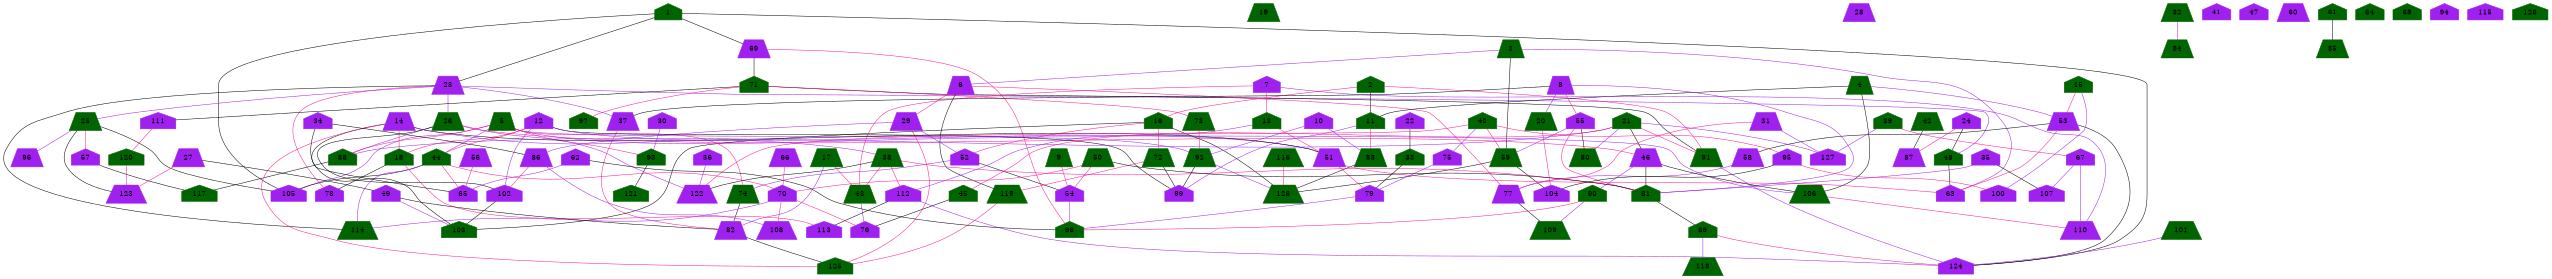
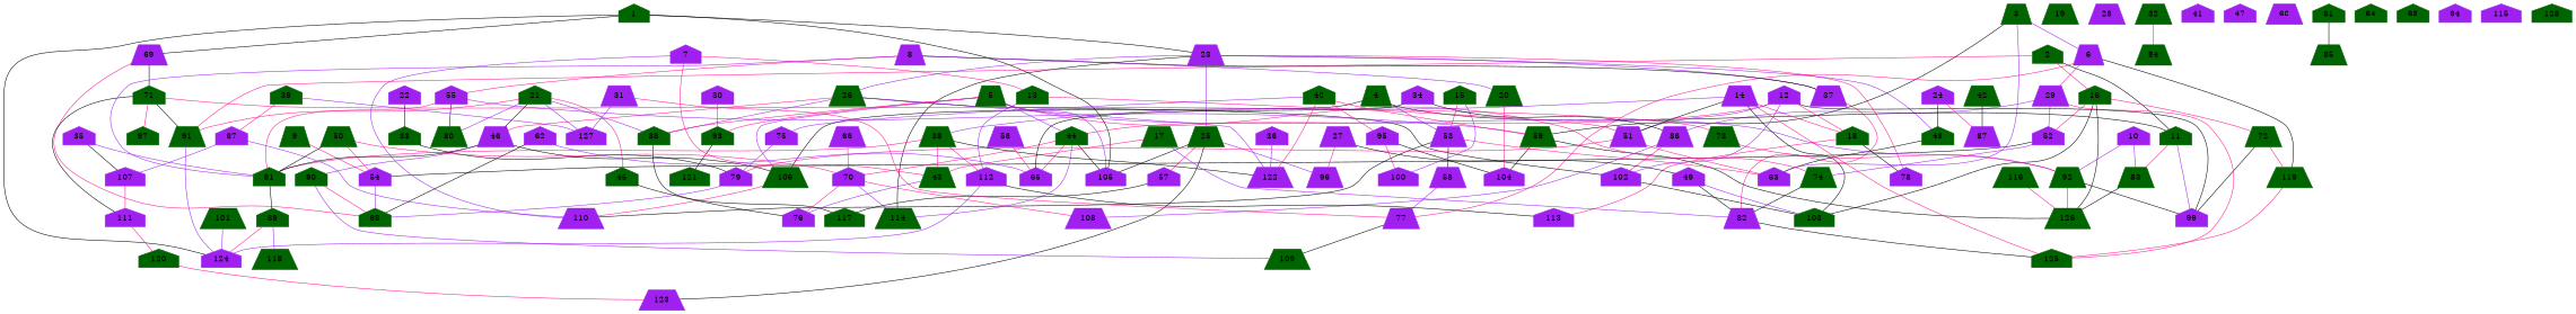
  graph {
    node [color=purple shape=house style=filled]
    edge [color=deeppink]
    1 [color=darkgreen]
    23 [shape=trapezium]
    69 [shape=trapezium]
    105
    124
    37 [shape=trapezium]
    78
    25 [color=darkgreen shape=trapezium]
    26 [color=darkgreen shape=trapezium]
    48 [color=darkgreen]
    114 [color=darkgreen shape=trapezium]
    98 [color=darkgreen]
    71 [color=darkgreen]
    2 [color=darkgreen]
    11 [color=darkgreen]
    16 [color=darkgreen]
    91 [color=darkgreen shape=trapezium]
    83 [color=darkgreen shape=trapezium]
    99
    103 [color=darkgreen]
    52
    72 [color=darkgreen shape=trapezium]
    126 [color=darkgreen shape=trapezium]
    3 [color=darkgreen shape=trapezium]
    6 [shape=trapezium]
    59 [color=darkgreen shape=trapezium]
    63
    29 [shape=trapezium]
    77 [shape=trapezium]
    119 [color=darkgreen shape=trapezium]
    104
    4 [color=darkgreen shape=trapezium]
    53 [shape=trapezium]
    106 [color=darkgreen shape=trapezium]
    110 [shape=trapezium]
    58 [shape=trapezium]
    5 [color=darkgreen shape=trapezium]
    44 [color=darkgreen]
    74 [color=darkgreen shape=trapezium]
    88 [color=darkgreen]
    92 [color=darkgreen shape=trapezium]
    93 [color=darkgreen]
    65
    70
    82 [shape=trapezium]
    117 [color=darkgreen]
    121 [color=darkgreen]
    125 [color=darkgreen]
    86 [shape=trapezium]
    109 [color=darkgreen shape=trapezium]
    13 [color=darkgreen]
    7
    43 [color=darkgreen shape=trapezium]
    51 [shape=trapezium]
    112
    76
    8 [shape=trapezium]
    20 [color=darkgreen shape=trapezium]
    55
    81 [color=darkgreen]
    80 [color=darkgreen shape=trapezium]
    89 [color=darkgreen]
    9 [color=darkgreen shape=trapezium]
    54
    10
    12
    18 [color=darkgreen]
    102
    113
    79
    14 [shape=trapezium]
    38 [color=darkgreen shape=trapezium]
    122 [shape=trapezium]
    15 [color=darkgreen]
    100
    17 [color=darkgreen shape=trapezium]
    19 [color=darkgreen shape=trapezium]
    21 [color=darkgreen]
    45 [color=darkgreen]
    46 [shape=trapezium]
    127
    90 [color=darkgreen]
    33 [color=darkgreen]
    22
    57
    96 [shape=trapezium]
    123 [shape=trapezium]
    24
    87 [shape=trapezium]
    27 [shape=trapezium]
    49
    28 [shape=trapezium]
    108 [shape=trapezium]
    30
    31 [shape=trapezium]
    32 [color=darkgreen shape=trapezium]
    84 [color=darkgreen shape=trapezium]
    34
    35
    107
    111
    36
    39 [color=darkgreen]
    67
    40 [color=darkgreen]
    75
    95
    41
    42 [color=darkgreen shape=trapezium]
    47
    50 [color=darkgreen shape=trapezium]
    56 [shape=trapezium]
    60 [shape=trapezium]
    61 [color=darkgreen]
    85 [color=darkgreen shape=trapezium]
    62
    64 [color=darkgreen]
    66 [shape=trapezium]
    68 [color=darkgreen]
    73 [color=darkgreen shape=trapezium]
    97 [color=darkgreen]
    120 [color=darkgreen]
    118 [color=darkgreen shape=trapezium]
    94
    101 [color=darkgreen shape=trapezium]
    115
    116 [color=darkgreen shape=trapezium]
    128 [color=darkgreen]
    1 -- 23 [color=black]
    1 -- 69 [color=black]
    1 -- 105 [color=black]
    1 -- 124 [color=black]
    23 -- 37 [color=purple]
    23 -- 78
    23 -- 25 [color=purple]
    23 -- 26 [color=purple]
    23 -- 48 [color=purple]
    23 -- 114 [color=black]
    69 -- 98
    69 -- 71 [color=black]
    37 -- 82
    25 -- 105 [color=black]
    25 -- 57
    25 -- 96 [color=purple]
    25 -- 123 [color=black]
    26 -- 88 [color=purple]
    26 -- 102 [color=black]
    26 -- 122 [color=purple]
    26 -- 46
    48 -- 63 [color=black]
    71 -- 91 [color=black]
    71 -- 111 [color=black]
    71 -- 73
    71 -- 97
    2 -- 11 [color=black]
    2 -- 16
    2 -- 91
    11 -- 83
    11 -- 99 [color=purple]
    16 -- 103 [color=black]
    16 -- 52
    16 -- 72
    16 -- 126 [color=black]
    91 -- 124 [color=purple]
    83 -- 126 [color=black]
    52 -- 74 [color=purple]
    52 -- 54 [color=black]
    72 -- 99 [color=black]
    72 -- 119
    3 -- 6 [color=purple]
    3 -- 59 [color=black]
    3 -- 63 [color=purple]
    6 -- 29
    6 -- 77
    6 -- 119 [color=black]
    59 -- 126 [color=black]
    59 -- 104 [color=black]
    29 -- 52 [color=purple]
    29 -- 125
    29 -- 86 [color=purple]
    77 -- 109 [color=black]
    119 -- 125
    4 -- 11 [color=black]
    4 -- 53 [color=purple]
    4 -- 106 [color=black]
    53 -- 63
-   53 -- 124 [color=black]
+   53 -- 110 [color=black]
    53 -- 58 [color=black]
    106 -- 110
    58 -- 77 [color=purple]
    5 -- 105 [color=purple]
    5 -- 106 [color=purple]
    5 -- 44 [color=purple]
    5 -- 74
    5 -- 88
    5 -- 92 [color=purple]
    5 -- 93
    44 -- 105 [color=black]
    44 -- 114 [color=purple]
    44 -- 65
    44 -- 70
    74 -- 82 [color=black]
    88 -- 117 [color=black]
    92 -- 99 [color=black]
    92 -- 126 [color=purple]
    93 -- 121 [color=black]
    70 -- 114 [color=purple]
    70 -- 76
    70 -- 108
    82 -- 125 [color=black]
    86 -- 102
    86 -- 108 [color=purple]
    13 -- 51
    13 -- 112 [color=purple]
    7 -- 110 [color=purple]
    7 -- 13
    7 -- 43
    43 -- 76 [color=purple]
    51 -- 63
    51 -- 79
    112 -- 124 [color=purple]
    112 -- 113 [color=black]
    8 -- 37 [color=black]
    8 -- 20 [color=purple]
    8 -- 55
    8 -- 81 [color=purple]
    20 -- 104
    55 -- 59 [color=purple]
    55 -- 81
    55 -- 80 [color=black]
    81 -- 89 [color=black]
    89 -- 124
    89 -- 118 [color=purple]
    9 -- 54
    54 -- 98 [color=purple]
    10 -- 83 [color=purple]
    10 -- 92 [color=purple]
    12 -- 99 [color=black]
    12 -- 44
    12 -- 51 [color=purple]
    12 -- 18
    12 -- 102 [color=purple]
    18 -- 78 [color=black]
    18 -- 113
    102 -- 103 [color=black]
    79 -- 98 [color=purple]
    14 -- 103 [color=black]
    14 -- 125
    14 -- 51 [color=black]
    14 -- 18
    14 -- 38 [color=purple]
    38 -- 43
    38 -- 112
    38 -- 81
    38 -- 122 [color=black]
    15 -- 53
    15 -- 100 [color=purple]
    17 -- 82 [color=purple]
    17 -- 43
    21 -- 91
    21 -- 88 [color=purple]
    21 -- 80 [color=purple]
    21 -- 45
    21 -- 46 [color=black]
    21 -- 127 [color=purple]
    45 -- 76 [color=black]
    46 -- 106 [color=black]
    46 -- 81 [color=black]
    46 -- 90 [color=purple]
    90 -- 98
    90 -- 109 [color=purple]
    33 -- 79 [color=black]
    22 -- 33 [color=black]
    57 -- 117 [color=black]
    24 -- 48 [color=black]
    24 -- 87
-   27 -- 123
+   27 -- 96
    27 -- 49 [color=black]
    49 -- 103 [color=purple]
    49 -- 82 [color=black]
    30 -- 93 [color=purple]
    31 -- 77
    31 -- 127 [color=purple]
    32 -- 84 [color=purple]
    34 -- 65 [color=black]
    34 -- 86 [color=black]
    35 -- 81 [color=purple]
    35 -- 107 [color=black]
+   107 -- 111
    111 -- 120
    36 -- 122 [color=purple]
    39 -- 127 [color=purple]
    39 -- 67
    67 -- 110 [color=purple]
    67 -- 107 [color=purple]
    40 -- 59
    40 -- 122
    40 -- 75 [color=purple]
    40 -- 95
    75 -- 79 [color=purple]
    95 -- 104 [color=black]
    95 -- 100
    42 -- 87 [color=black]
    50 -- 70
    50 -- 81 [color=black]
    50 -- 54
    56 -- 65
    61 -- 85 [color=black]
    62 -- 98 [color=black]
    62 -- 65 [color=purple]
    66 -- 70
    73 -- 92
    120 -- 123
    101 -- 124 [color=purple]
    116 -- 126
  }
